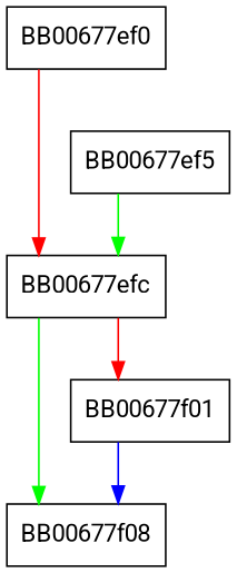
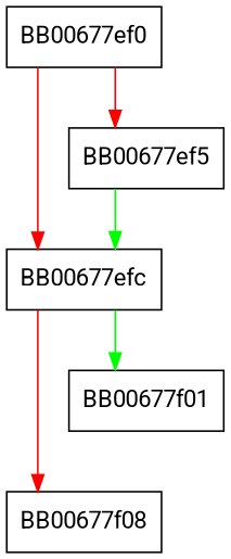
  digraph {
    fontname=Roboto
    splines=ortho
    node [fontname=Roboto shape=box]
    edge [color=red fontname=Roboto]
    BB00677ef0
    BB00677efc
    BB00677ef5
    BB00677f08
    BB00677f01
    BB00677ef0 -> BB00677efc
-   BB00677efc -> BB00677f08 [color=green]
-   BB00677efc -> BB00677f01
+   BB00677ef0 -> BB00677ef5
+   BB00677efc -> BB00677f08
+   BB00677efc -> BB00677f01 [color=green]
    BB00677ef5 -> BB00677efc [color=green]
-   BB00677f01 -> BB00677f08 [color=blue]
  }
